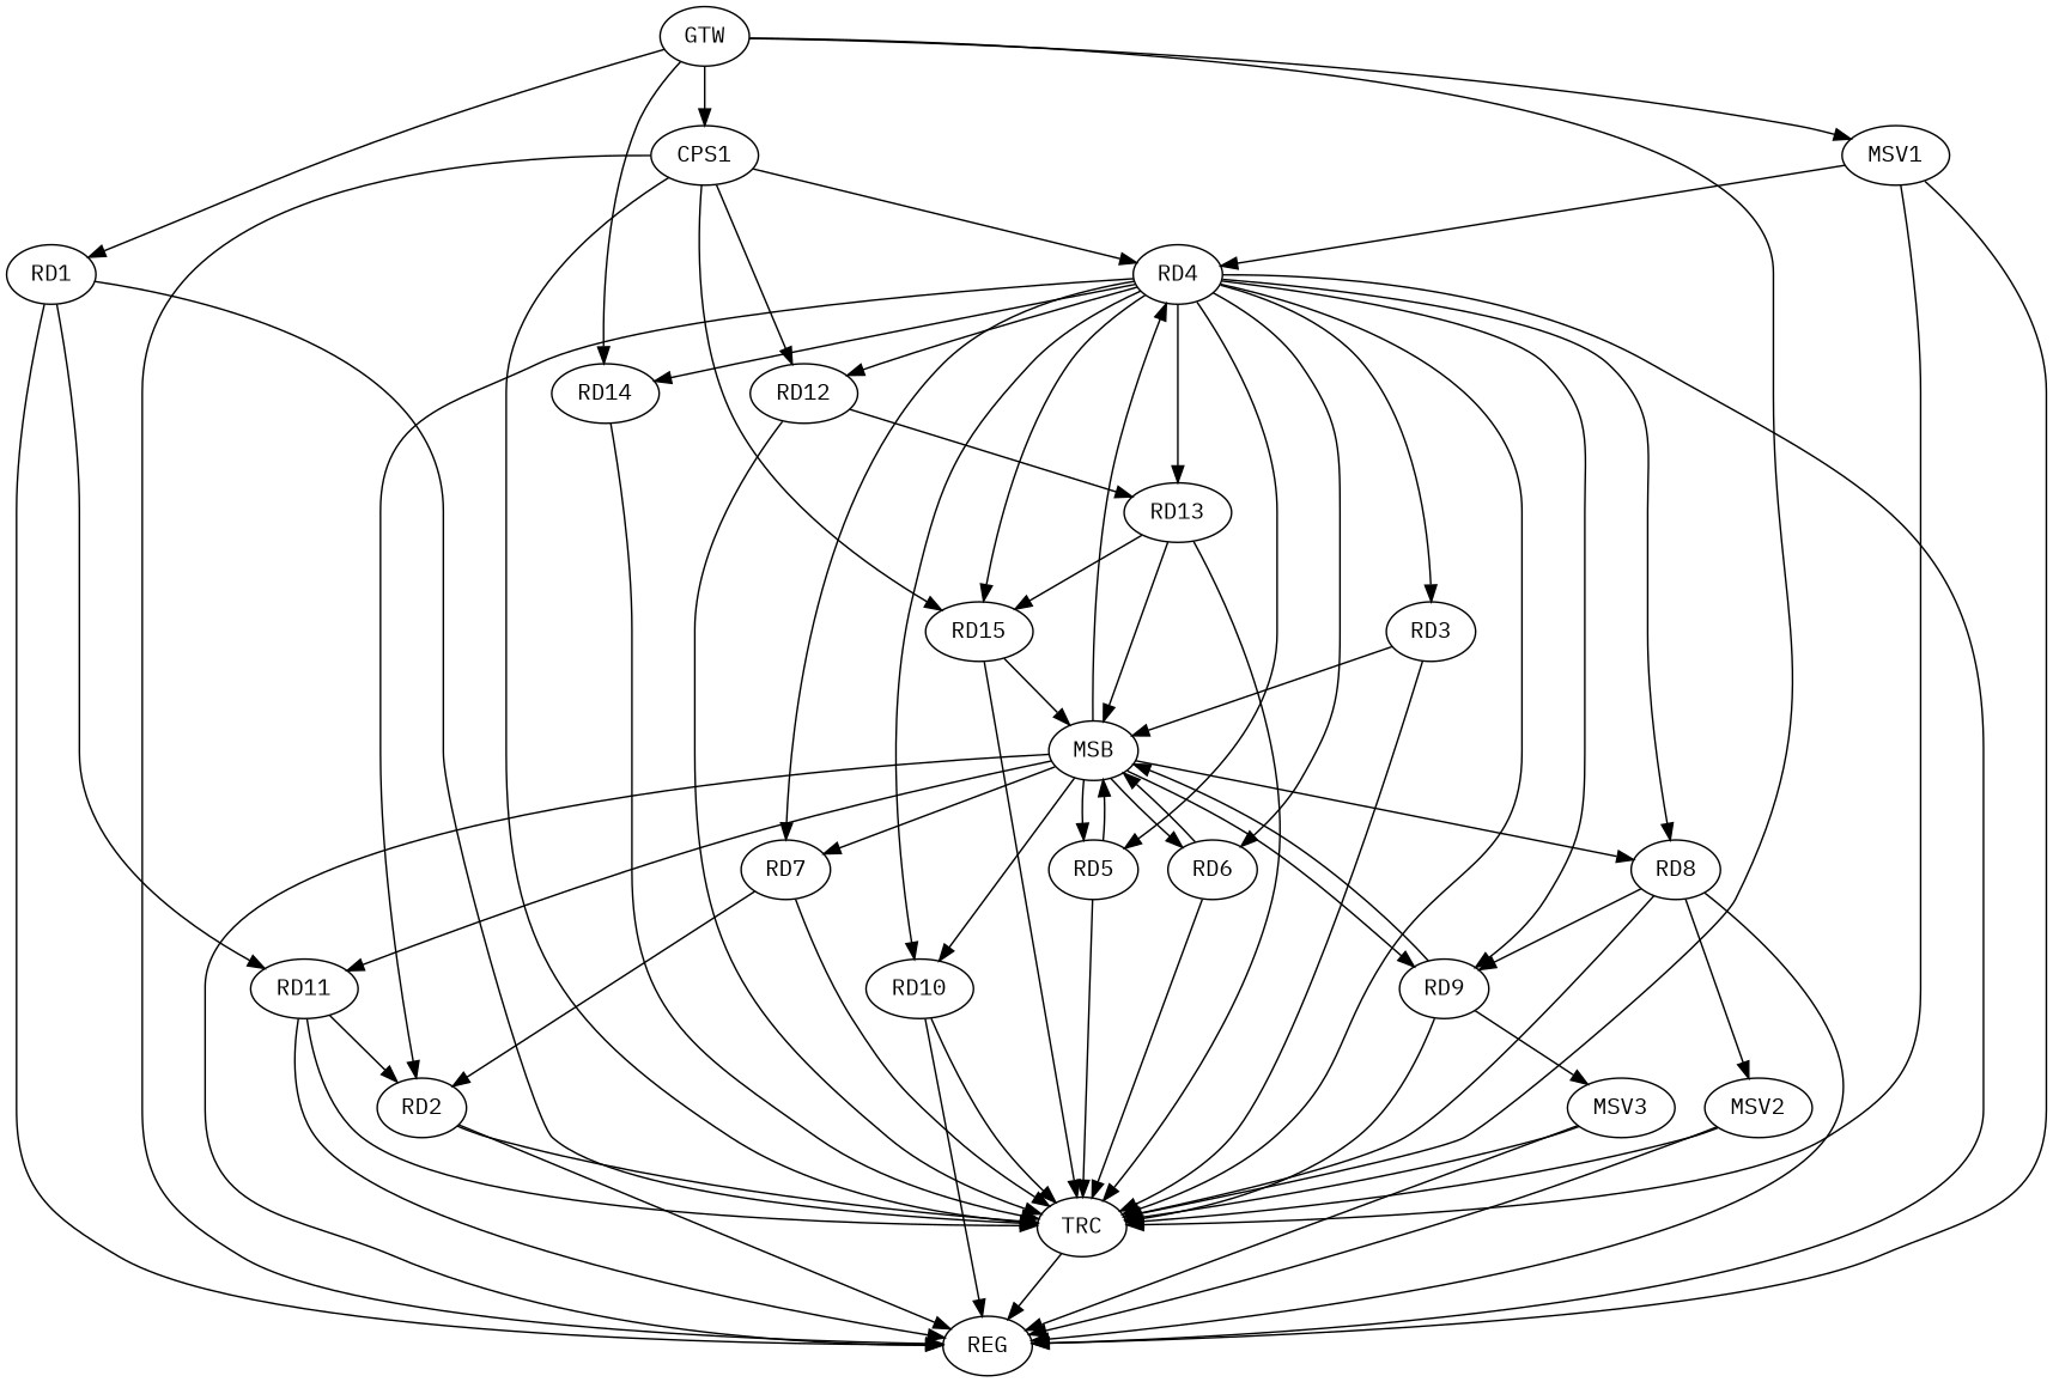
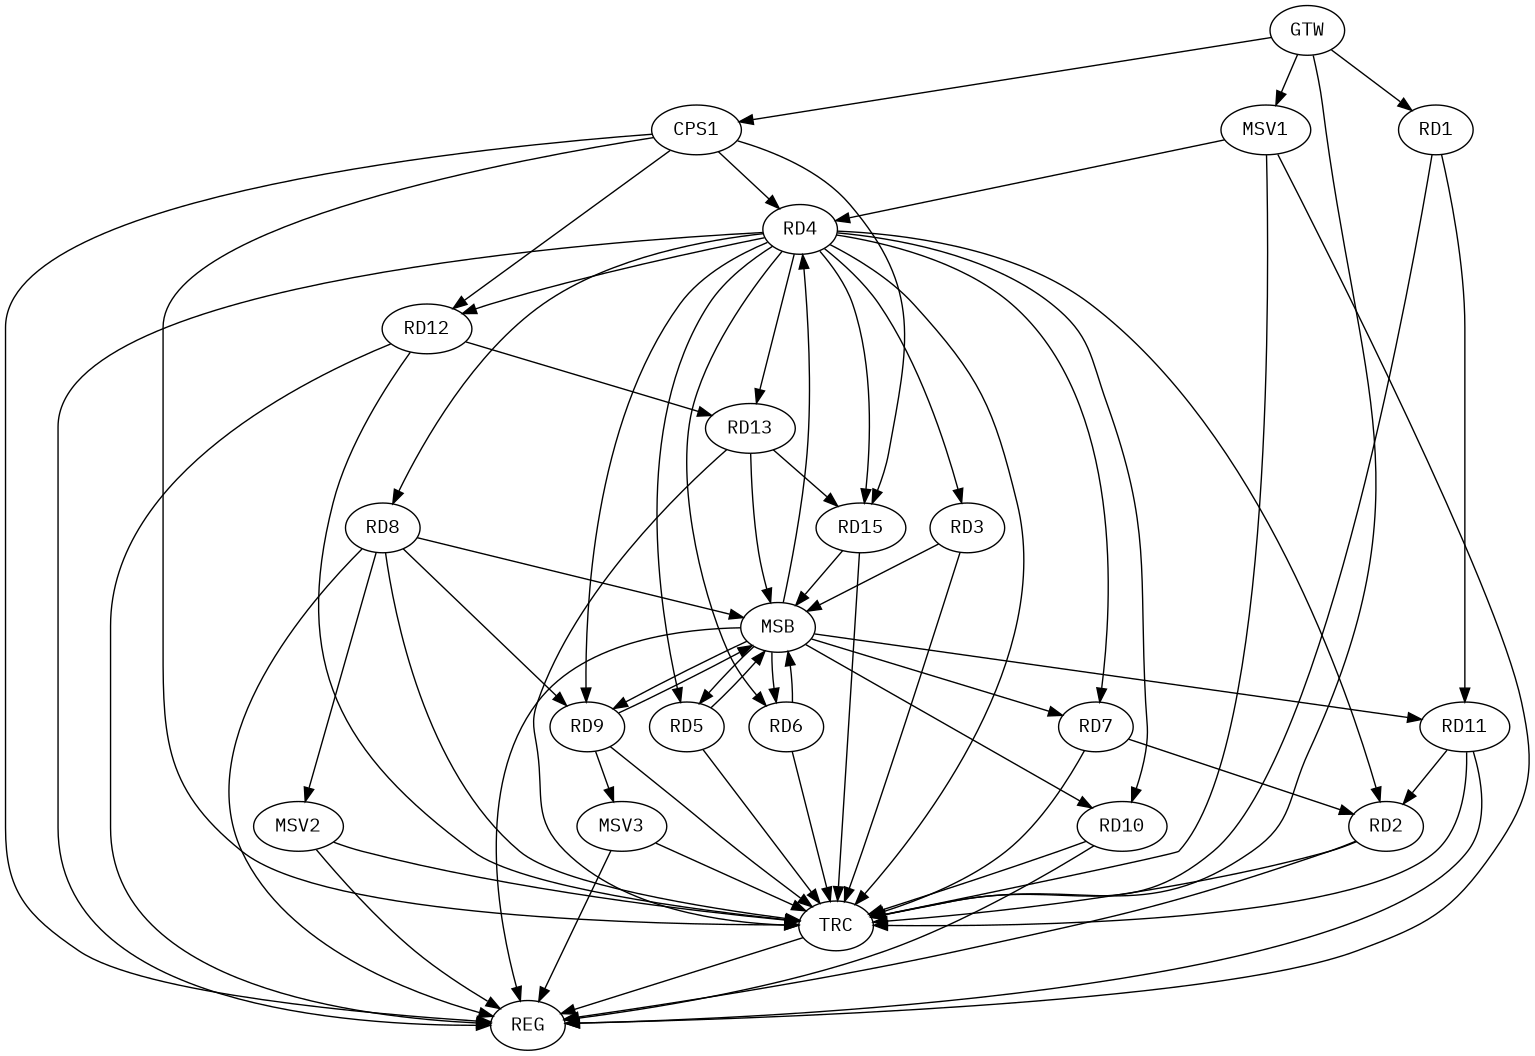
  strict digraph {
    fontname="IBM Plex Mono"
    node [fontname="IBM Plex Mono"]
    edge [fontname="IBM Plex Mono"]
    n1 [label=RD1]
    n2 [label=RD11]
    n3 [label=REG]
    n4 [label=TRC]
    n5 [label=RD2]
    n6 [label=RD3]
    n7 [label=MSB]
    n8 [label=RD4]
    n9 [label=RD5]
    n10 [label=RD6]
    n11 [label=RD7]
    n12 [label=RD8]
    n13 [label=RD9]
    n14 [label=RD10]
    n15 [label=RD12]
    n16 [label=RD13]
-   n17 [label=RD14]
    n18 [label=RD15]
    n19 [label=MSV2]
    n20 [label=MSV3]
    n21 [label=CPS1]
    n22 [label=GTW]
    n23 [label=MSV1]
    n1 -> n2
-   n1 -> n3
+   n15 -> n3
    n1 -> n4
    n2 -> n3
    n2 -> n4
    n2 -> n5
    n4 -> n3
    n5 -> n3
    n5 -> n4
    n6 -> n4
    n6 -> n7
    n7 -> n2
    n7 -> n3
    n7 -> n8
    n7 -> n9
    n7 -> n10
    n7 -> n11
-   n7 -> n12
+   n12 -> n7
    n7 -> n13
    n7 -> n14
    n8 -> n3
    n8 -> n4
    n8 -> n5
    n8 -> n6
    n8 -> n9
    n8 -> n10
    n8 -> n11
    n8 -> n12
    n8 -> n13
    n8 -> n14
    n8 -> n15
    n8 -> n16
-   n8 -> n17
    n8 -> n18
    n9 -> n4
    n9 -> n7
    n10 -> n4
    n10 -> n7
    n11 -> n4
    n11 -> n5
    n12 -> n3
    n12 -> n4
    n12 -> n13
    n12 -> n19
    n13 -> n4
    n13 -> n7
    n13 -> n20
    n14 -> n3
    n14 -> n4
    n15 -> n4
    n15 -> n16
    n16 -> n4
    n16 -> n7
    n16 -> n18
-   n17 -> n4
    n18 -> n4
    n18 -> n7
    n19 -> n3
    n19 -> n4
    n20 -> n3
    n20 -> n4
    n21 -> n3
    n21 -> n4
    n21 -> n8
    n21 -> n15
    n21 -> n18
    n22 -> n1
    n22 -> n4
-   n22 -> n17
    n22 -> n21
    n22 -> n23
    n23 -> n3
    n23 -> n4
    n23 -> n8
  }
